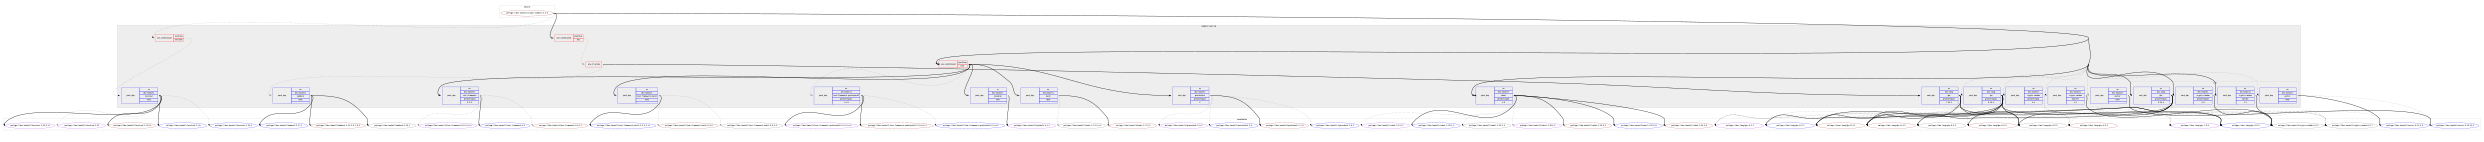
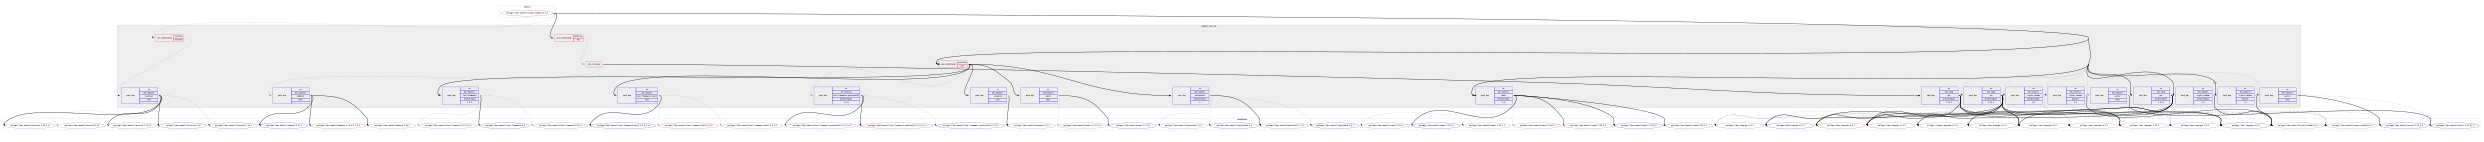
  digraph {
    compound=true
    concentrate=true
    fontname="Liberation Mono"
    fontsize=10
    newrank=true
    rankdir=TB
    ranksep=1.5
    node [color=blue fontname="Liberation Mono" fontsize=10]
    edge [arrowhead=normal fontname="Liberation Mono" headport=w style=bold tailport=e weight=100]
    n1 [color=brown label="portage://dev-haskell/crypto-numbers-0.2.3" width=4]
    n2 [label=<<TABLE BORDER="0" CELLBORDER="1" CELLSPACING="0" CELLPADDING="4" WIDTH="220"><TR><TD ROWSPAN="6" CELLPADDING="30">pack_dep</TD></TR><TR><TD WIDTH="110">no</TD></TR><TR><TD>dev-haskell</TD></TR><TR><TD>haddock</TD></TR><TR><TD>none</TD></TR><TR><TD></TD></TR></TABLE>> shape=none]
    n3 [label=<<TABLE BORDER="0" CELLBORDER="1" CELLSPACING="0" CELLPADDING="4" WIDTH="220"><TR><TD ROWSPAN="6" CELLPADDING="30">pack_dep</TD></TR><TR><TD WIDTH="110">no</TD></TR><TR><TD>dev-lang</TD></TR><TR><TD>ghc</TD></TR><TR><TD>greaterequal</TD></TR><TR><TD>7.10.2</TD></TR></TABLE>> shape=none]
    n4 [color=red label=<<TABLE BORDER="0" CELLBORDER="1" CELLSPACING="0" CELLPADDING="4"><TR><TD CELLPADDING="10">any_of_group</TD></TR></TABLE>> shape=none]
    n5 [color=red label=<<TABLE BORDER="0" CELLBORDER="1" CELLSPACING="0" CELLPADDING="4"><TR><TD ROWSPAN="3" CELLPADDING="10">use_conditional</TD></TR><TR><TD>positive</TD></TR><TR><TD>doc</TD></TR></TABLE>> shape=none]
    n6 [label=<<TABLE BORDER="0" CELLBORDER="1" CELLSPACING="0" CELLPADDING="4" WIDTH="220"><TR><TD ROWSPAN="6" CELLPADDING="30">pack_dep</TD></TR><TR><TD WIDTH="110">no</TD></TR><TR><TD>dev-haskell</TD></TR><TR><TD>hscolour</TD></TR><TR><TD>none</TD></TR><TR><TD></TD></TR></TABLE>> shape=none]
    n7 [color=red label=<<TABLE BORDER="0" CELLBORDER="1" CELLSPACING="0" CELLPADDING="4"><TR><TD ROWSPAN="3" CELLPADDING="10">use_conditional</TD></TR><TR><TD>positive</TD></TR><TR><TD>hscolour</TD></TR></TABLE>> shape=none]
    n8 [label=<<TABLE BORDER="0" CELLBORDER="1" CELLSPACING="0" CELLPADDING="4" WIDTH="220"><TR><TD ROWSPAN="6" CELLPADDING="30">pack_dep</TD></TR><TR><TD WIDTH="110">no</TD></TR><TR><TD>dev-haskell</TD></TR><TR><TD>byteable</TD></TR><TR><TD>none</TD></TR><TR><TD></TD></TR></TABLE>> shape=none]
    n9 [label=<<TABLE BORDER="0" CELLBORDER="1" CELLSPACING="0" CELLPADDING="4" WIDTH="220"><TR><TD ROWSPAN="6" CELLPADDING="30">pack_dep</TD></TR><TR><TD WIDTH="110">no</TD></TR><TR><TD>dev-haskell</TD></TR><TR><TD>hunit</TD></TR><TR><TD>none</TD></TR><TR><TD></TD></TR></TABLE>> shape=none]
    n10 [label=<<TABLE BORDER="0" CELLBORDER="1" CELLSPACING="0" CELLPADDING="4" WIDTH="220"><TR><TD ROWSPAN="6" CELLPADDING="30">pack_dep</TD></TR><TR><TD WIDTH="110">no</TD></TR><TR><TD>dev-haskell</TD></TR><TR><TD>quickcheck</TD></TR><TR><TD>greaterequal</TD></TR><TR><TD>2</TD></TR></TABLE>> shape=none]
    n11 [label=<<TABLE BORDER="0" CELLBORDER="1" CELLSPACING="0" CELLPADDING="4" WIDTH="220"><TR><TD ROWSPAN="6" CELLPADDING="30">pack_dep</TD></TR><TR><TD WIDTH="110">no</TD></TR><TR><TD>dev-haskell</TD></TR><TR><TD>test-framework</TD></TR><TR><TD>greaterequal</TD></TR><TR><TD>0.3.3</TD></TR></TABLE>> shape=none]
    n12 [label=<<TABLE BORDER="0" CELLBORDER="1" CELLSPACING="0" CELLPADDING="4" WIDTH="220"><TR><TD ROWSPAN="6" CELLPADDING="30">pack_dep</TD></TR><TR><TD WIDTH="110">no</TD></TR><TR><TD>dev-haskell</TD></TR><TR><TD>test-framework-hunit</TD></TR><TR><TD>none</TD></TR><TR><TD></TD></TR></TABLE>> shape=none]
    n13 [label=<<TABLE BORDER="0" CELLBORDER="1" CELLSPACING="0" CELLPADDING="4" WIDTH="220"><TR><TD ROWSPAN="6" CELLPADDING="30">pack_dep</TD></TR><TR><TD WIDTH="110">no</TD></TR><TR><TD>dev-haskell</TD></TR><TR><TD>test-framework-quickcheck2</TD></TR><TR><TD>greaterequal</TD></TR><TR><TD>0.2.9</TD></TR></TABLE>> shape=none]
    n14 [color=red label=<<TABLE BORDER="0" CELLBORDER="1" CELLSPACING="0" CELLPADDING="4"><TR><TD ROWSPAN="3" CELLPADDING="10">use_conditional</TD></TR><TR><TD>positive</TD></TR><TR><TD>test</TD></TR></TABLE>> shape=none]
    n15 [label=<<TABLE BORDER="0" CELLBORDER="1" CELLSPACING="0" CELLPADDING="4" WIDTH="220"><TR><TD ROWSPAN="6" CELLPADDING="30">pack_dep</TD></TR><TR><TD WIDTH="110">no</TD></TR><TR><TD>dev-haskell</TD></TR><TR><TD>cabal</TD></TR><TR><TD>greaterequal</TD></TR><TR><TD>1.8</TD></TR></TABLE>> shape=none]
    n16 [label=<<TABLE BORDER="0" CELLBORDER="1" CELLSPACING="0" CELLPADDING="4" WIDTH="220"><TR><TD ROWSPAN="6" CELLPADDING="30">pack_dep</TD></TR><TR><TD WIDTH="110">no</TD></TR><TR><TD>dev-haskell</TD></TR><TR><TD>crypto-random</TD></TR><TR><TD>greaterequal</TD></TR><TR><TD>0.0</TD></TR></TABLE>> shape=none]
    n17 [label=<<TABLE BORDER="0" CELLBORDER="1" CELLSPACING="0" CELLPADDING="4" WIDTH="220"><TR><TD ROWSPAN="6" CELLPADDING="30">pack_dep</TD></TR><TR><TD WIDTH="110">no</TD></TR><TR><TD>dev-haskell</TD></TR><TR><TD>crypto-random</TD></TR><TR><TD>smaller</TD></TR><TR><TD>0.1</TD></TR></TABLE>> shape=none]
    n18 [label=<<TABLE BORDER="0" CELLBORDER="1" CELLSPACING="0" CELLPADDING="4" WIDTH="220"><TR><TD ROWSPAN="6" CELLPADDING="30">pack_dep</TD></TR><TR><TD WIDTH="110">no</TD></TR><TR><TD>dev-haskell</TD></TR><TR><TD>vector</TD></TR><TR><TD>none</TD></TR><TR><TD></TD></TR></TABLE>> shape=none]
    n19 [label=<<TABLE BORDER="0" CELLBORDER="1" CELLSPACING="0" CELLPADDING="4" WIDTH="220"><TR><TD ROWSPAN="6" CELLPADDING="30">pack_dep</TD></TR><TR><TD WIDTH="110">no</TD></TR><TR><TD>dev-lang</TD></TR><TR><TD>ghc</TD></TR><TR><TD>greaterequal</TD></TR><TR><TD>6.10.4</TD></TR></TABLE>> shape=none]
    n20 [label=<<TABLE BORDER="0" CELLBORDER="1" CELLSPACING="0" CELLPADDING="4" WIDTH="220"><TR><TD ROWSPAN="6" CELLPADDING="30">pack_dep</TD></TR><TR><TD WIDTH="110">no</TD></TR><TR><TD>dev-haskell</TD></TR><TR><TD>crypto-random</TD></TR><TR><TD>greaterequal</TD></TR><TR><TD>0.0</TD></TR></TABLE>> shape=none]
    n21 [label=<<TABLE BORDER="0" CELLBORDER="1" CELLSPACING="0" CELLPADDING="4" WIDTH="220"><TR><TD ROWSPAN="6" CELLPADDING="30">pack_dep</TD></TR><TR><TD WIDTH="110">no</TD></TR><TR><TD>dev-haskell</TD></TR><TR><TD>crypto-random</TD></TR><TR><TD>smaller</TD></TR><TR><TD>0.1</TD></TR></TABLE>> shape=none]
    n22 [label=<<TABLE BORDER="0" CELLBORDER="1" CELLSPACING="0" CELLPADDING="4" WIDTH="220"><TR><TD ROWSPAN="6" CELLPADDING="30">pack_dep</TD></TR><TR><TD WIDTH="110">no</TD></TR><TR><TD>dev-haskell</TD></TR><TR><TD>vector</TD></TR><TR><TD>none</TD></TR><TR><TD></TD></TR></TABLE>> shape=none]
    n23 [label=<<TABLE BORDER="0" CELLBORDER="1" CELLSPACING="0" CELLPADDING="4" WIDTH="220"><TR><TD ROWSPAN="6" CELLPADDING="30">pack_dep</TD></TR><TR><TD WIDTH="110">no</TD></TR><TR><TD>dev-lang</TD></TR><TR><TD>ghc</TD></TR><TR><TD>greaterequal</TD></TR><TR><TD>6.10.4</TD></TR></TABLE>> shape=none]
    n24 [label="portage://dev-haskell/haddock-2.17.2" width=4]
    n25 [color=gray40 label="portage://dev-haskell/haddock-2.16.1" width=4]
    n26 [color=brown label="portage://dev-haskell/haddock-2.14.3.0.7.8.3" width=4]
    n27 [color=brown label="portage://dev-lang/ghc-6.8.1" width=4]
    n28 [color=gray40 label="portage://dev-lang/ghc-8.6.5" width=4]
    n29 [color=brown label="portage://dev-lang/ghc-8.6.4" width=4]
-   n30 [color=gray40 label="portage://dev-lang/ghc-8.4.3" width=4]
+   n30 [color=gray40 label="portage://crypto-lang/ghc-8.4.3" width=4]
    n31 [color=brown label="portage://dev-lang/ghc-8.4.2" width=4]
-   n32 [color=brown label="portage://none-lang/ghc-8.4.1" width=4]
+   n32 [color=brown label="portage://dev-lang/ghc-8.4.1" width=4]
    n33 [label="portage://dev-lang/ghc-8.2.2" width=4]
    n34 [color=purple label="portage://dev-lang/ghc-8.2.1" width=4]
    n35 [label="portage://dev-lang/ghc-8.0.2" width=4]
    n36 [color=purple label="portage://dev-lang/ghc-7.8.4" width=4]
+   n37 [color=purple label="portage://dev-lang/ghc-7.10.3" width=4]
    n38 [label="portage://dev-haskell/hscolour-1.24.4" width=4]
    n39 [label="portage://dev-haskell/hscolour-1.24" width=4]
    n40 [color=brown label="portage://dev-haskell/hscolour-1.23-r1" width=4]
    n41 [color=purple label="portage://dev-haskell/hscolour-1.22" width=4]
    n42 [color=purple label="portage://dev-haskell/hscolour-1.20.3-r1" width=4]
    n43 [color=purple label="portage://dev-haskell/byteable-0.1.1" width=4]
    n44 [color=gray40 label="portage://dev-haskell/hunit-1.2.5.2-r1" width=4]
-   n45 [color=brown label="portage://dev-haskell/hunit-1.2.5.2" width=4]
+   n45 [label="portage://dev-haskell/hunit-1.2.5.2" width=4]
    n46 [color=brown label="portage://dev-haskell/test-framework-quickcheck2-0.3.0.5-r1" width=4]
    n47 [color=purple label="portage://dev-haskell/test-framework-quickcheck2-0.3.0.3-r2" width=4]
    n48 [label="portage://dev-haskell/test-framework-quickcheck2-0.3.0.2" width=4]
    n49 [color=purple label="portage://dev-haskell/quickcheck-2.9.2" width=4]
    n50 [label="portage://dev-haskell/quickcheck-2.8.1" width=4]
    n51 [color=brown label="portage://dev-haskell/quickcheck-2.7.6" width=4]
    n52 [label="portage://dev-haskell/quickcheck-2.6" width=4]
    n53 [color=purple label="portage://dev-haskell/test-framework-0.8.2.0-r2" width=4]
    n54 [color=brown label="portage://dev-haskell/test-framework-0.8.1.1" width=4]
    n55 [label="portage://dev-haskell/test-framework-0.8" width=4]
    n56 [label="portage://dev-haskell/test-framework-hunit-0.3.0.2-r1" width=4]
    n57 [color=gray40 label="portage://dev-haskell/test-framework-hunit-0.3.0.2" width=4]
    n58 [color=brown label="portage://dev-haskell/test-framework-hunit-0.3.0" width=4]
    n59 [color=purple label="portage://dev-haskell/cabal-2.0.0.2" width=4]
    n60 [color=brown label="portage://dev-haskell/cabal-1.24.2.0" width=4]
    n61 [label="portage://dev-haskell/cabal-1.22.8.0" width=4]
    n62 [color=brown label="portage://dev-haskell/cabal-1.20.0.2" width=4]
    n63 [color=purple label="portage://dev-haskell/cabal-1.18.1.5" width=4]
    n64 [color=gray40 label="portage://dev-haskell/cabal-1.18.1.3" width=4]
    n65 [label="portage://dev-haskell/cabal-1.18.1.2" width=4]
    n66 [color=gray40 label="portage://dev-haskell/crypto-random-0.0.9" width=4]
    n67 [color=gray40 label="portage://dev-haskell/crypto-random-0.0.7" width=4]
    n68 [label="portage://dev-haskell/vector-0.11.0.0" width=4]
    n69 [label="portage://dev-haskell/vector-0.10.12.3" width=4]
    subgraph cluster_1 {
      color=gray
      label=<<i>ebuild</i>>
      n1
    }
    subgraph cluster_2 {
      color=gray
      label=<<i>dependencies</i>>
      subgraph cluster_3 {
        color=gray
        fillcolor="#eeeeee"
        label=<<i>compile</i>>
        style=filled
        subgraph sub_4 {
          color=gray
          fillcolor="#eeeeee"
          label=<<i>compile</i>>
          style=filled
          n5
          subgraph sub_5 {
            color=gray
            fillcolor="#eeeeee"
            label=<<i>compile</i>>
            style=filled
            n4
            subgraph sub_6 {
              color=gray
              fillcolor="#eeeeee"
              label=<<i>compile</i>>
              style=filled
              n2
            }
            subgraph sub_7 {
              color=gray
              fillcolor="#eeeeee"
              label=<<i>compile</i>>
              style=filled
              n3
            }
          }
        }
        subgraph sub_8 {
          color=gray
          fillcolor="#eeeeee"
          label=<<i>compile</i>>
          style=filled
          n7
          subgraph sub_9 {
            color=gray
            fillcolor="#eeeeee"
            label=<<i>compile</i>>
            style=filled
            n6
          }
        }
        subgraph sub_10 {
          color=gray
          fillcolor="#eeeeee"
          label=<<i>compile</i>>
          style=filled
          n14
          subgraph sub_11 {
            color=gray
            fillcolor="#eeeeee"
            label=<<i>compile</i>>
            style=filled
            n8
          }
          subgraph sub_12 {
            color=gray
            fillcolor="#eeeeee"
            label=<<i>compile</i>>
            style=filled
            n9
          }
          subgraph sub_13 {
            color=gray
            fillcolor="#eeeeee"
            label=<<i>compile</i>>
            style=filled
            n10
          }
          subgraph sub_14 {
            color=gray
            fillcolor="#eeeeee"
            label=<<i>compile</i>>
            style=filled
            n11
          }
          subgraph sub_15 {
            color=gray
            fillcolor="#eeeeee"
            label=<<i>compile</i>>
            style=filled
            n12
          }
          subgraph sub_16 {
            color=gray
            fillcolor="#eeeeee"
            label=<<i>compile</i>>
            style=filled
            n13
          }
        }
        subgraph sub_17 {
          color=gray
          fillcolor="#eeeeee"
          label=<<i>compile</i>>
          style=filled
          n15
        }
        subgraph sub_18 {
          color=gray
          fillcolor="#eeeeee"
          label=<<i>compile</i>>
          style=filled
          n16
        }
        subgraph sub_19 {
          color=gray
          fillcolor="#eeeeee"
          label=<<i>compile</i>>
          style=filled
          n17
        }
        subgraph sub_20 {
          color=gray
          fillcolor="#eeeeee"
          label=<<i>compile</i>>
          style=filled
          n18
        }
        subgraph sub_21 {
          color=gray
          fillcolor="#eeeeee"
          label=<<i>compile</i>>
          style=filled
          n19
        }
      }
      subgraph cluster_22 {
        color=gray
        fillcolor="#eeeeee"
        label=<<i>compile and run</i>>
        style=filled
      }
      subgraph cluster_23 {
        color=gray
        fillcolor="#eeeeee"
        label=<<i>run</i>>
        style=filled
        subgraph sub_24 {
          color=gray
          fillcolor="#eeeeee"
          label=<<i>run</i>>
          style=filled
          n20
        }
        subgraph sub_25 {
          color=gray
          fillcolor="#eeeeee"
          label=<<i>run</i>>
          style=filled
          n21
        }
        subgraph sub_26 {
          color=gray
          fillcolor="#eeeeee"
          label=<<i>run</i>>
          style=filled
          n22
        }
        subgraph sub_27 {
          color=gray
          fillcolor="#eeeeee"
          label=<<i>run</i>>
          style=filled
          n23
        }
      }
    }
    subgraph cluster_28 {
      color=gray
      label=<<i>candidates</i>>
      rank=same
      subgraph sub_29 {
        color=black
        label=<<i>candidates</i>>
        nodesep=1
        rank=same
        n24
        n25
        n26
      }
      subgraph sub_30 {
        color=black
        label=<<i>candidates</i>>
        nodesep=1
        rank=same
        n27
        n28
        n29
        n30
        n31
        n32
        n33
        n34
        n35
        n36
+       n37
      }
      subgraph sub_31 {
        color=black
        label=<<i>candidates</i>>
        nodesep=1
        rank=same
        n38
        n39
        n40
        n41
        n42
      }
      subgraph sub_32 {
        color=black
        label=<<i>candidates</i>>
        nodesep=1
        rank=same
        n43
      }
      subgraph sub_33 {
        color=black
        label=<<i>candidates</i>>
        nodesep=1
        rank=same
        n44
        n45
      }
      subgraph sub_34 {
        color=black
        label=<<i>candidates</i>>
        nodesep=1
        rank=same
        n46
        n47
        n48
      }
      subgraph sub_35 {
        color=black
        label=<<i>candidates</i>>
        nodesep=1
        rank=same
        n49
        n50
        n51
        n52
      }
      subgraph sub_36 {
        color=black
        label=<<i>candidates</i>>
        nodesep=1
        rank=same
        n53
        n54
        n55
      }
      subgraph sub_37 {
        color=black
        label=<<i>candidates</i>>
        nodesep=1
        rank=same
        n56
        n57
        n58
      }
      subgraph sub_38 {
        color=black
        label=<<i>candidates</i>>
        nodesep=1
        rank=same
        n59
        n60
        n61
        n62
        n63
        n64
        n65
      }
      subgraph sub_39 {
        color=black
        label=<<i>candidates</i>>
        nodesep=1
        rank=same
        n66
        n67
      }
      subgraph sub_40 {
        color=black
        label=<<i>candidates</i>>
        nodesep=1
        rank=same
        n66
        n67
      }
      subgraph sub_41 {
        color=black
        label=<<i>candidates</i>>
        nodesep=1
        rank=same
        n68
        n69
      }
      subgraph sub_42 {
        color=black
        label=<<i>candidates</i>>
        nodesep=1
        rank=same
        n27
        n28
        n29
        n30
        n31
        n32
        n33
        n34
        n35
        n36
+       n37
      }
      subgraph sub_43 {
        color=black
        label=<<i>candidates</i>>
        nodesep=1
        rank=same
        n66
        n67
      }
      subgraph sub_44 {
        color=black
        label=<<i>candidates</i>>
        nodesep=1
        rank=same
        n66
        n67
      }
      subgraph sub_45 {
        color=black
        label=<<i>candidates</i>>
        nodesep=1
        rank=same
        n68
        n69
      }
      subgraph sub_46 {
        color=black
        label=<<i>candidates</i>>
        nodesep=1
        rank=same
        n27
        n28
        n29
        n30
        n31
        n32
        n33
        n34
        n35
        n36
+       n37
      }
    }
    n1 -> n5 [arrowhead=onormal weight=20]
    n1 -> n7 [style=dotted weight=20]
    n1 -> n14 [weight=20]
    n1 -> n15 [weight=20]
    n1 -> n16 [style=dotted weight=20]
    n1 -> n17 [style=dotted weight=20]
    n1 -> n18 [arrowhead=onormal style=dotted weight=20]
    n1 -> n19 [style=dotted weight=20]
    n1 -> n20 [weight=20]
    n1 -> n21 [weight=20]
    n1 -> n22 [style=dotted weight=20]
    n1 -> n23 [weight=20]
    n2 -> n24
    n2 -> n25
    n2 -> n26 [arrowhead=onormal]
    n3 -> n27 [arrowhead=onormal style=dotted]
    n3 -> n28 [arrowhead=onormal]
    n3 -> n29 [style=dotted]
    n3 -> n30 [style=dotted]
    n3 -> n31 [arrowhead=onormal]
    n3 -> n32 [arrowhead=onormal style=dotted]
    n3 -> n33 [arrowhead=onormal style=dotted]
    n3 -> n34 [style=dotted]
    n3 -> n35
    n3 -> n36 [arrowhead=onormal style=dotted]
+   n3 -> n37 [arrowhead=onormal]
    n4 -> n2 [arrowhead=onormal style=dotted weight=20]
    n4 -> n3 [weight=20]
    n5 -> n4 [arrowhead=onormal style=dotted weight=20]
    n6 -> n38 [style=dotted]
    n6 -> n39
    n6 -> n40 [arrowhead=onormal]
    n6 -> n41 [arrowhead=onormal style=dotted]
    n6 -> n42
    n7 -> n6 [style=dotted weight=20]
    n8 -> n43
    n9 -> n44 [arrowhead=onormal style=dotted]
    n9 -> n45 [arrowhead=onormal]
    n10 -> n49 [style=dotted]
    n10 -> n50 [style=dotted]
    n10 -> n51
    n10 -> n52 [style=dotted]
    n11 -> n53 [arrowhead=onormal style=dotted]
    n11 -> n54 [arrowhead=onormal style=dotted]
    n11 -> n55 [arrowhead=onormal]
    n12 -> n56
    n12 -> n57 [arrowhead=onormal style=dotted]
    n12 -> n58 [arrowhead=onormal style=dotted]
    n13 -> n46
    n13 -> n47 [arrowhead=onormal]
    n13 -> n48 [style=dotted]
    n14 -> n8 [arrowhead=onormal weight=20]
    n14 -> n9 [arrowhead=onormal weight=20]
    n14 -> n10 [weight=20]
    n14 -> n11 [weight=20]
    n14 -> n12 [arrowhead=onormal weight=20]
    n14 -> n13 [arrowhead=onormal style=dotted weight=20]
    n15 -> n59 [style=dotted]
    n15 -> n60
    n15 -> n61
    n15 -> n62 [arrowhead=onormal]
    n15 -> n63 [arrowhead=onormal style=dotted]
    n15 -> n64 [style=dotted]
    n15 -> n65 [arrowhead=onormal]
    n16 -> n66 [arrowhead=onormal style=dotted]
    n16 -> n67 [style=dotted]
    n17 -> n66
    n17 -> n67 [arrowhead=onormal style=dotted]
    n18 -> n68 [arrowhead=onormal style=dotted]
    n18 -> n69 [arrowhead=onormal]
    n19 -> n27 [style=dotted]
    n19 -> n28
    n19 -> n29 [arrowhead=onormal]
    n19 -> n30 [style=dotted]
    n19 -> n31
    n19 -> n32
    n19 -> n33
    n19 -> n34 [arrowhead=onormal style=dotted]
    n19 -> n35
    n19 -> n36 [style=dotted]
+   n19 -> n37 [arrowhead=onormal]
    n20 -> n66
    n20 -> n67 [style=dotted]
    n21 -> n66
    n21 -> n67 [arrowhead=onormal style=dotted]
    n22 -> n68 [arrowhead=onormal]
    n22 -> n69 [arrowhead=onormal style=dotted]
    n23 -> n27 [style=dotted]
    n23 -> n28
    n23 -> n29 [style=dotted]
    n23 -> n30
    n23 -> n31
    n23 -> n32
    n23 -> n33 [arrowhead=onormal style=dotted]
    n23 -> n34 [arrowhead=onormal style=dotted]
    n23 -> n35 [style=dotted]
    n23 -> n36 [arrowhead=onormal style=dotted]
+   n23 -> n37 [arrowhead=onormal style=dotted]
  }
